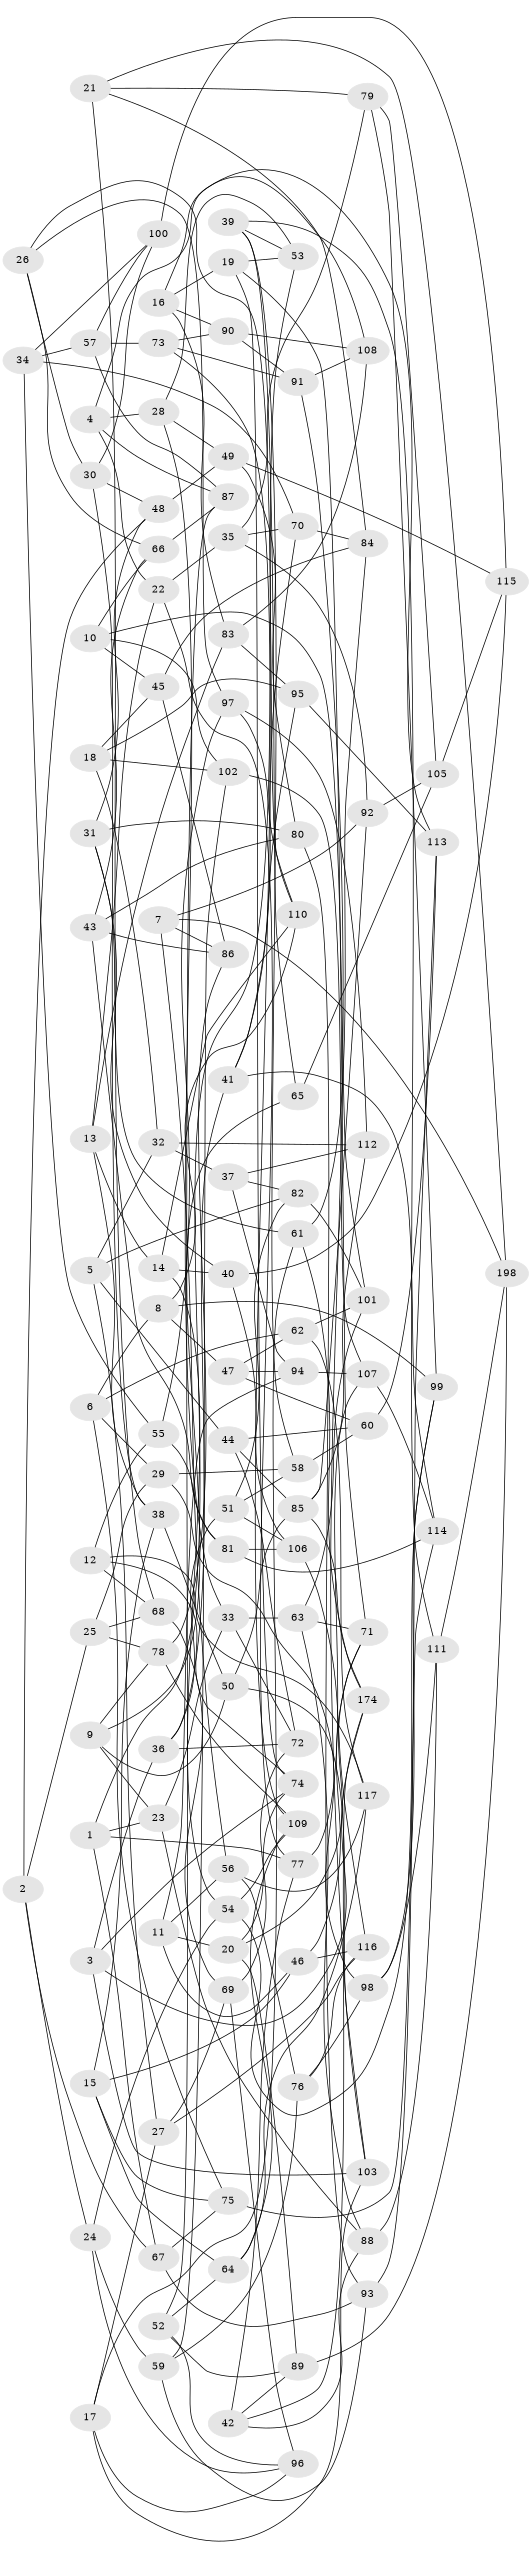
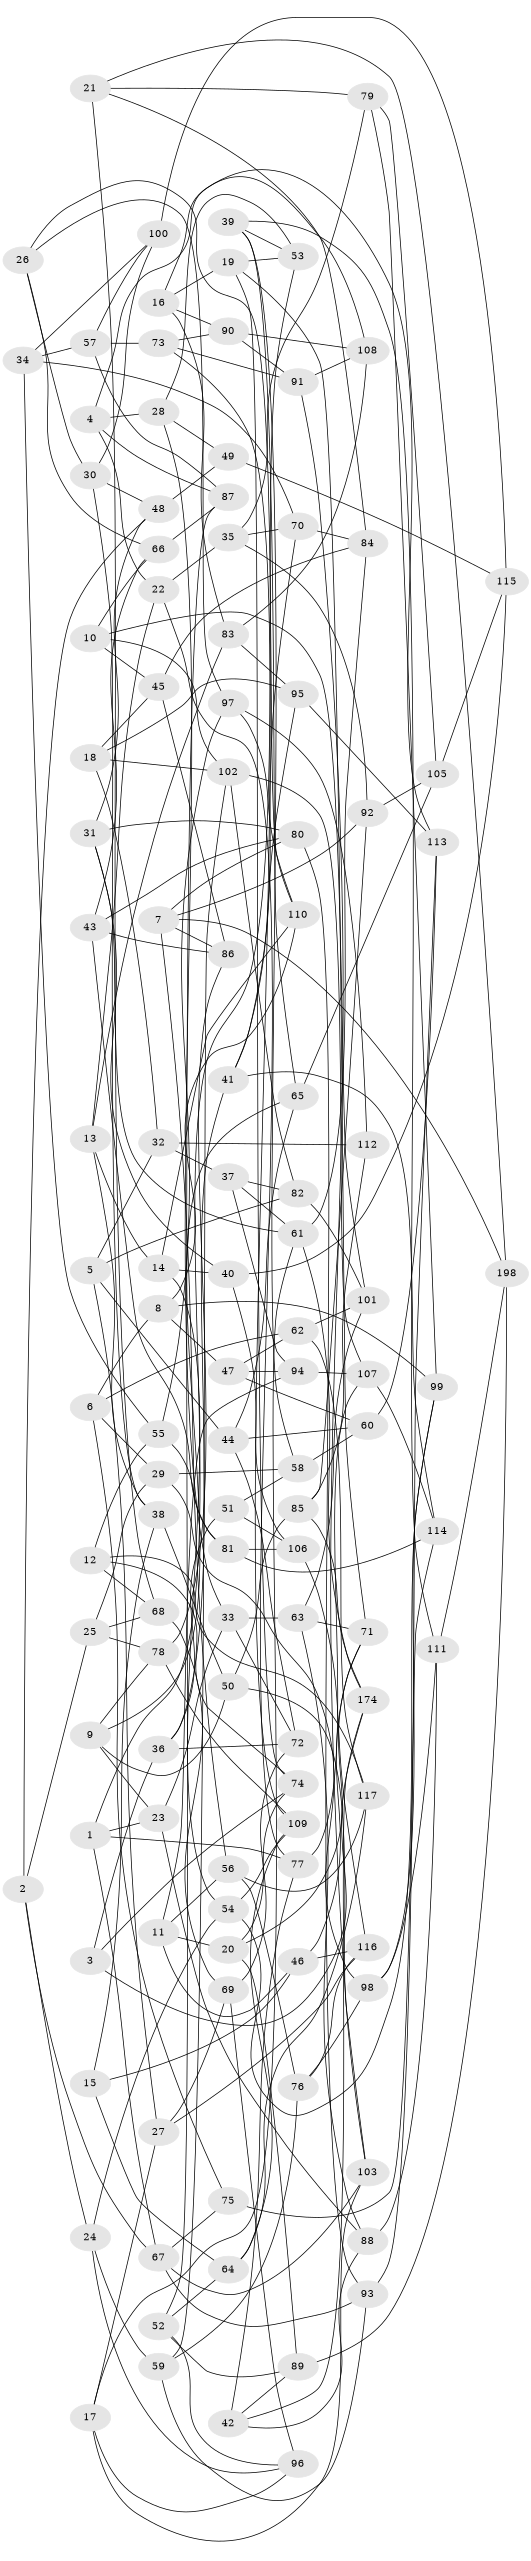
  graph {
    rankdir=LR
    node [color=gray90 style=filled]
    1
    23
    53
    67
    77
    33
    88
    75
    93
    107
    2
    24
    25
    48
    54
    96
    59
    29
    78
    68
    49
    3
    36
    74
    103
    n26 [label=174]
    72
    41
    51
    4
    22
    28
    87
    108
    35
    5
    27
    32
    44
    82
    69
    116
    37
    112
    65
    60
    101
    6
    8
    62
    47
    99
    110
    58
    98
    117
    114
    7
    56
    86
    92
    n62 [label=198]
    76
    105
    94
    9
    50
    85
    109
    10
    45
    66
    102
    84
    11
    20
    46
    71
    89
    12
    55
    97
    81
    13
    14
    38
    83
    40
    95
    106
    115
    15
    64
    16
    19
    90
    113
    91
    17
    61
    18
    21
    79
    70
    63
    111
    26
    30
    100
    80
    31
    34
    57
    73
    39
    42
    43
    52
    1 -- 23
    1 -- 53
    1 -- 67
    1 -- 77
    23 -- 33
    23 -- 88
    67 -- 75
    67 -- 93
    77 -- 107
    33 -- 72
    33 -- 63
    88 -- 111
    75 -- 114
    93 -- 113
    107 -- 114
    2 -- 67
    2 -- 24
    2 -- 25
    2 -- 48
    24 -- 54
    24 -- 96
    24 -- 59
    25 -- 29
    25 -- 78
    25 -- 68
    48 -- 49
    54 -- 99
    54 -- 109
    59 -- 93
    59 -- 76
    59 -- 102
    29 -- 58
    29 -- 98
    78 -- 86
    78 -- 109
    68 -- 69
    49 -- 115
-   49 -- 80
+   7 -- 80
    3 -- 36
    3 -- 74
-   3 -- 103
+   67 -- 103
    3 -- n26
    36 -- 72
    36 -- 41
    36 -- 51
    41 -- 114
    41 -- 95
    41 -- 70
-   51 -- 82
+   102 -- 82
    51 -- 58
    51 -- 106
    4 -- 22
    4 -- 28
    4 -- 87
    4 -- 108
    22 -- 77
    22 -- 35
    28 -- 53
    28 -- 33
    28 -- 49
    35 -- 92
    35 -- 79
    35 -- 70
    5 -- 27
    5 -- 32
    5 -- 44
    5 -- 82
    27 -- 69
    27 -- 116
    32 -- 37
    32 -- 112
    44 -- 72
-   44 -- 85
+   44 -- 65
    44 -- 60
    82 -- 101
    69 -- 96
    69 -- 72
    37 -- 82
-   37 -- 112
+   37 -- 61
    37 -- 94
    65 -- 105
    60 -- 113
    6 -- 75
    6 -- 29
    6 -- 8
    6 -- 62
    8 -- 47
    8 -- 99
    8 -- 110
    62 -- 101
    62 -- 117
    47 -- 60
    47 -- 62
    47 -- 94
    58 -- 60
    98 -- 99
    98 -- 111
    7 -- 56
    7 -- 86
    7 -- 92
    7 -- n62
    56 -- 117
    56 -- 76
    92 -- 105
    76 -- 116
    76 -- 98
    105 -- 115
    94 -- 107
    9 -- 23
    9 -- 78
    9 -- 65
    9 -- 50
    50 -- 103
    50 -- 85
    85 -- n26
    85 -- 112
    85 -- 92
    10 -- 101
    10 -- 45
    10 -- 66
    10 -- 102
    45 -- 86
    45 -- 84
    66 -- 87
    102 -- 107
    11 -- 56
    11 -- 94
    11 -- 20
    11 -- 46
    20 -- 74
    20 -- 71
    20 -- 89
    46 -- 116
    46 -- 71
    89 -- n62
    12 -- 68
    12 -- 74
    12 -- 117
    12 -- 55
    55 -- 97
    55 -- 81
    97 -- 112
    97 -- 110
    81 -- 114
    81 -- 106
    13 -- 22
    13 -- 14
    13 -- 38
    13 -- 83
    14 -- 54
    14 -- 110
    14 -- 40
    38 -- 50
    83 -- 108
    83 -- 95
    40 -- 106
    40 -- 115
    95 -- 113
    106 -- 116
-   15 -- 75
    15 -- 46
    15 -- 38
    15 -- 64
    64 -- 117
    64 -- 109
    16 -- 83
    16 -- 19
    16 -- 90
    16 -- 113
    19 -- 53
    19 -- 74
    19 -- 71
    90 -- 108
    90 -- 91
    91 -- 103
    91 -- 108
    17 -- 96
    17 -- 103
    17 -- 27
    17 -- 61
    61 -- n26
    61 -- 84
    18 -- 32
    18 -- 45
    18 -- 102
    18 -- 95
    21 -- 68
    21 -- n62
    21 -- 84
    21 -- 79
    79 -- 99
    79 -- 105
    70 -- 84
    63 -- 88
    63 -- 101
    63 -- 71
    111 -- n62
    26 -- 110
    26 -- 66
    26 -- 97
    26 -- 30
    30 -- 48
    30 -- 38
    30 -- 100
    100 -- 115
    80 -- 93
    31 -- 48
    31 -- 40
    31 -- 61
    31 -- 80
    34 -- 55
    34 -- 70
    34 -- 100
    34 -- 57
    57 -- 87
    57 -- 100
    57 -- 73
    73 -- 109
    73 -- 90
    73 -- 91
    39 -- 53
    39 -- 65
    39 -- 58
    39 -- 111
    42 -- 77
    42 -- 88
    42 -- n26
    42 -- 89
    43 -- 86
    43 -- 66
    43 -- 81
    43 -- 80
    52 -- 96
    52 -- 87
    52 -- 89
    52 -- 64
  }
